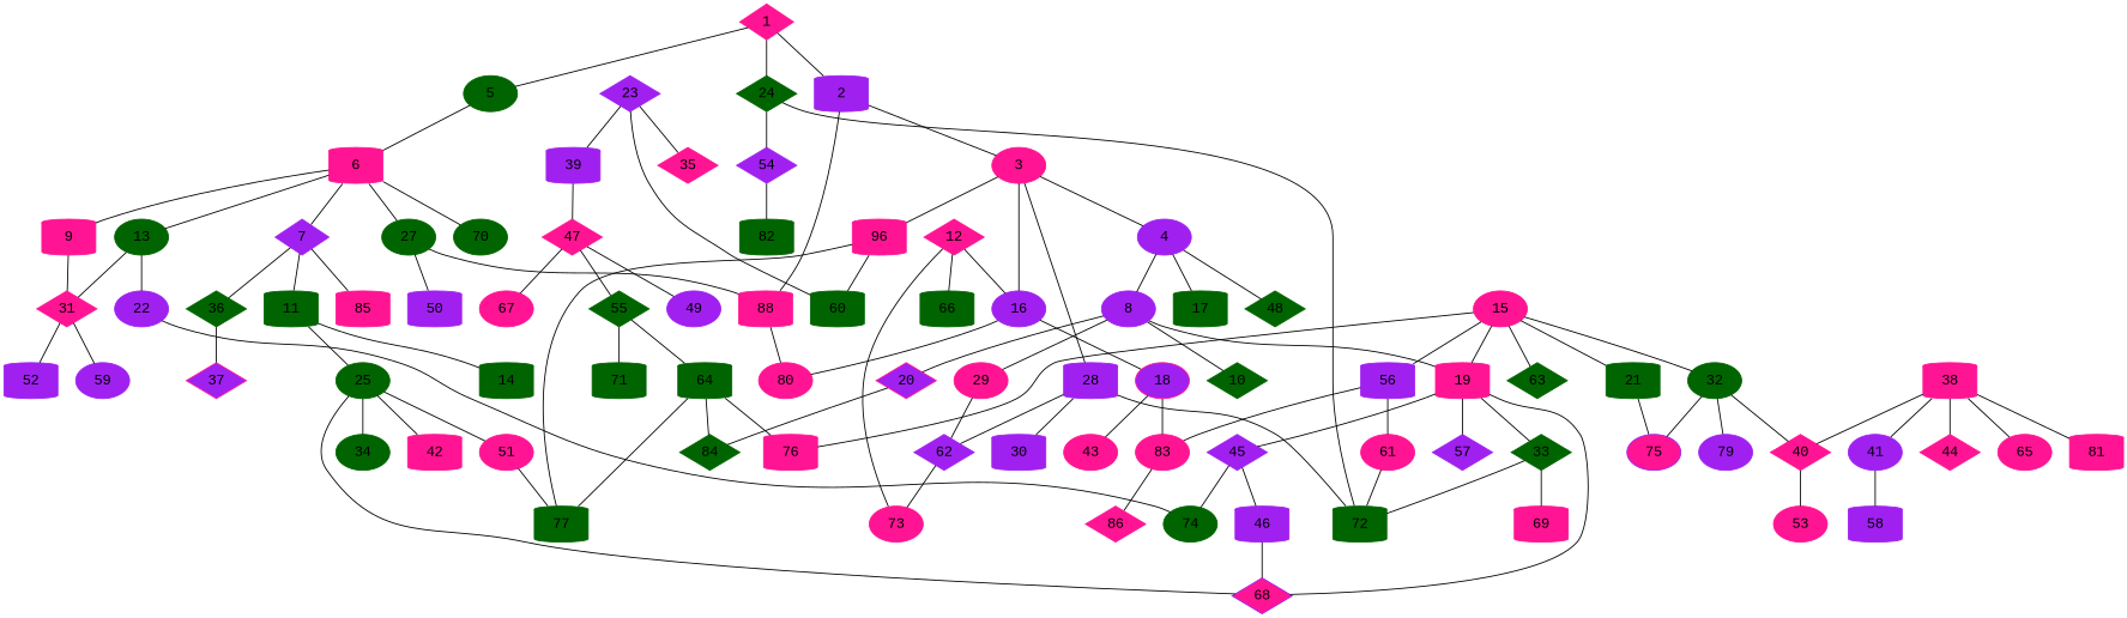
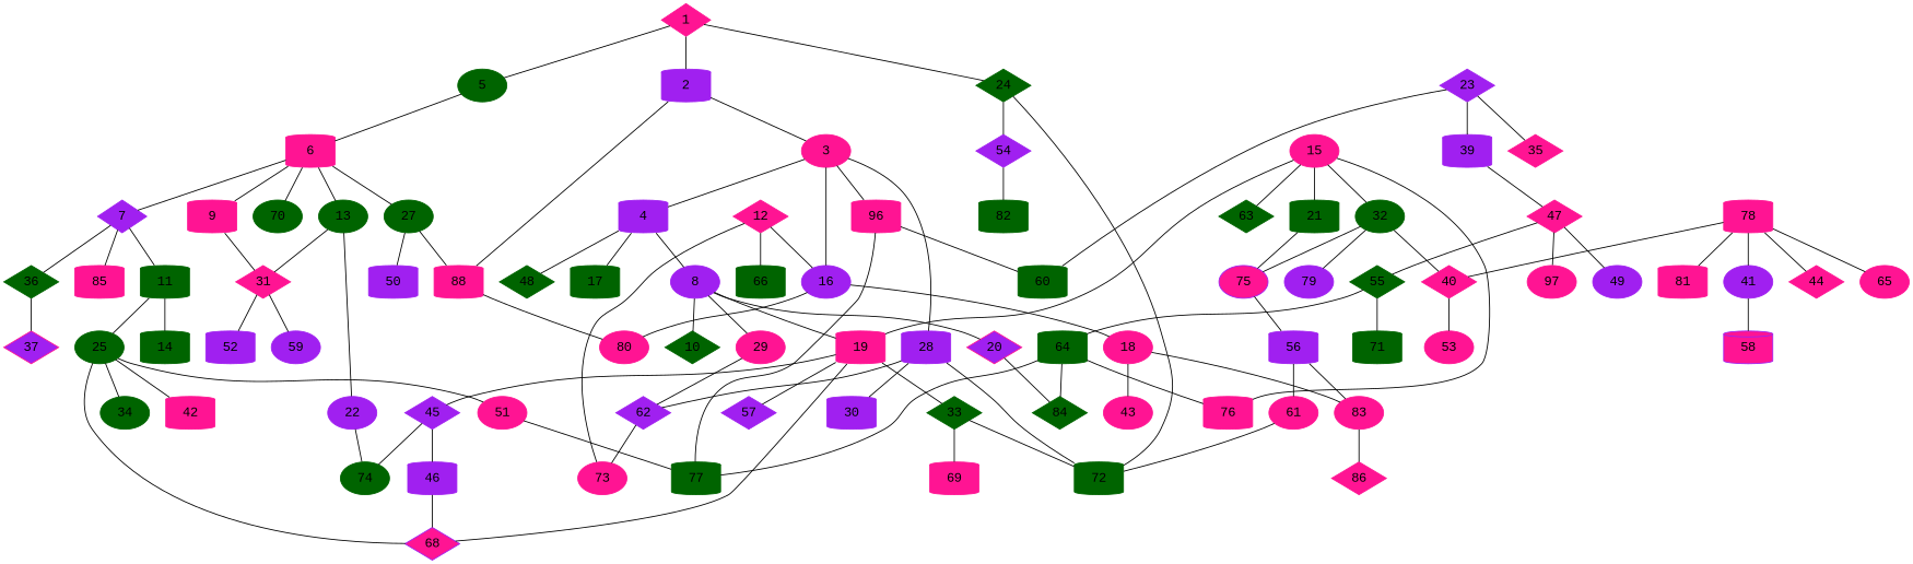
  graph {
    fontname="Liberation Mono"
    node [color=deeppink fontname="Liberation Mono" shape=cylinder style=filled]
    edge [fontname="Liberation Mono"]
    1 [shape=diamond]
    2 [color=purple]
    5 [color=darkgreen shape=ellipse]
    24 [color=darkgreen shape=diamond]
    3 [shape=ellipse]
    n6 [label=88]
    6
    15 [shape=ellipse]
    19
    21 [color=darkgreen]
    32 [color=darkgreen shape=ellipse]
    56 [color=purple]
    63 [color=darkgreen shape=diamond]
    76
    54 [color=purple shape=diamond]
    72 [color=darkgreen]
-   4 [color=purple shape=ellipse]
+   4 [color=purple]
    n18 [label=96]
    28 [color=purple]
    16 [color=purple shape=ellipse]
    80 [shape=ellipse]
    8 [color=purple shape=ellipse]
    17 [color=darkgreen]
    48 [color=darkgreen shape=diamond]
    12 [shape=diamond]
    66 [color=darkgreen]
    73 [shape=ellipse]
    60 [color=darkgreen]
    77 [color=darkgreen]
    30 [color=purple]
    62 [color=purple shape=diamond]
    10 [color=darkgreen shape=diamond]
    20 [fillcolor=purple shape=diamond]
    29 [shape=ellipse]
    7 [color=purple shape=diamond]
    9
    13 [color=darkgreen shape=ellipse]
    27 [color=darkgreen shape=ellipse]
    70 [color=darkgreen shape=ellipse]
    11 [color=darkgreen]
    36 [color=darkgreen shape=diamond]
    85
    31 [shape=diamond]
    22 [color=purple shape=ellipse]
    50 [color=purple]
    14 [color=darkgreen]
    25 [color=darkgreen shape=ellipse]
    37 [fillcolor=purple shape=diamond]
    33 [color=darkgreen shape=diamond]
    45 [color=purple shape=diamond]
    57 [color=purple shape=diamond]
    68 [color=purple fillcolor=deeppink shape=diamond]
    84 [color=darkgreen shape=diamond]
    52 [color=purple]
    59 [color=purple shape=ellipse]
    34 [color=darkgreen shape=ellipse]
    42
    51 [shape=ellipse]
-   18 [shape=ellipse fillcolor=purple]
+   18 [shape=ellipse]
    23 [color=purple shape=diamond]
    35 [shape=diamond]
    39 [color=purple]
    74 [color=darkgreen shape=ellipse]
    75 [color=purple fillcolor=deeppink shape=ellipse]
    40 [shape=diamond]
    79 [color=purple shape=ellipse]
    83 [shape=ellipse]
    61 [shape=ellipse]
    43 [shape=ellipse]
    86 [shape=diamond]
    69
    46 [color=purple]
    47 [shape=diamond]
    82 [color=darkgreen]
-   38
+   38 [label=78]
    41 [color=purple shape=ellipse]
    44 [shape=diamond]
    65 [shape=ellipse]
    81
    53 [shape=ellipse]
-   58 [color=purple]
+   58 [color=purple fillcolor=deeppink]
    49 [color=purple shape=ellipse]
    55 [color=darkgreen shape=diamond]
-   67 [shape=ellipse]
+   67 [shape=ellipse label=97]
    64 [color=darkgreen]
    71 [color=darkgreen]
    1 -- 2
    1 -- 5
    1 -- 24
    2 -- 3
    2 -- n6
    5 -- 6
    24 -- 54
    24 -- 72
    3 -- 4
    3 -- n18
    3 -- 28
    3 -- 16
    n6 -- 80
    6 -- 7
    6 -- 9
    6 -- 13
    6 -- 27
    6 -- 70
    15 -- 19
    15 -- 21
    15 -- 32
-   15 -- 56
+   75 -- 56
    15 -- 63
    15 -- 76
    19 -- 33
    19 -- 45
    19 -- 57
    19 -- 68
    21 -- 75
    32 -- 75
    32 -- 40
    32 -- 79
    56 -- 83
    56 -- 61
    54 -- 82
    4 -- 8
    4 -- 17
    4 -- 48
    n18 -- 60
    n18 -- 77
    28 -- 72
    28 -- 30
    28 -- 62
    16 -- 80
    16 -- 18
    8 -- 19
    8 -- 10
    8 -- 20
    8 -- 29
    12 -- 16
    12 -- 66
    12 -- 73
    62 -- 73
    20 -- 84
    29 -- 62
    7 -- 11
    7 -- 36
    7 -- 85
    9 -- 31
    13 -- 31
    13 -- 22
    27 -- n6
    27 -- 50
    11 -- 14
    11 -- 25
    36 -- 37
    31 -- 52
    31 -- 59
    22 -- 74
    25 -- 68
    25 -- 34
    25 -- 42
    25 -- 51
    33 -- 72
    33 -- 69
    45 -- 74
    45 -- 46
    51 -- 77
    18 -- 83
    18 -- 43
    23 -- 60
    23 -- 35
    23 -- 39
    39 -- 47
    40 -- 53
    83 -- 86
    61 -- 72
    46 -- 68
    47 -- 49
    47 -- 55
    47 -- 67
    38 -- 40
    38 -- 41
    38 -- 44
    38 -- 65
    38 -- 81
    41 -- 58
    55 -- 64
    55 -- 71
    64 -- 76
    64 -- 77
    64 -- 84
  }
